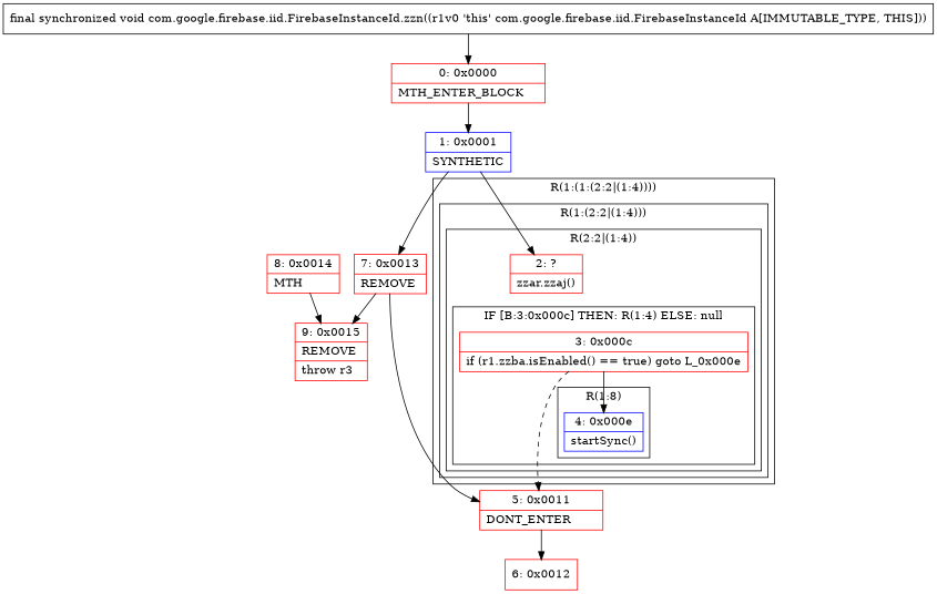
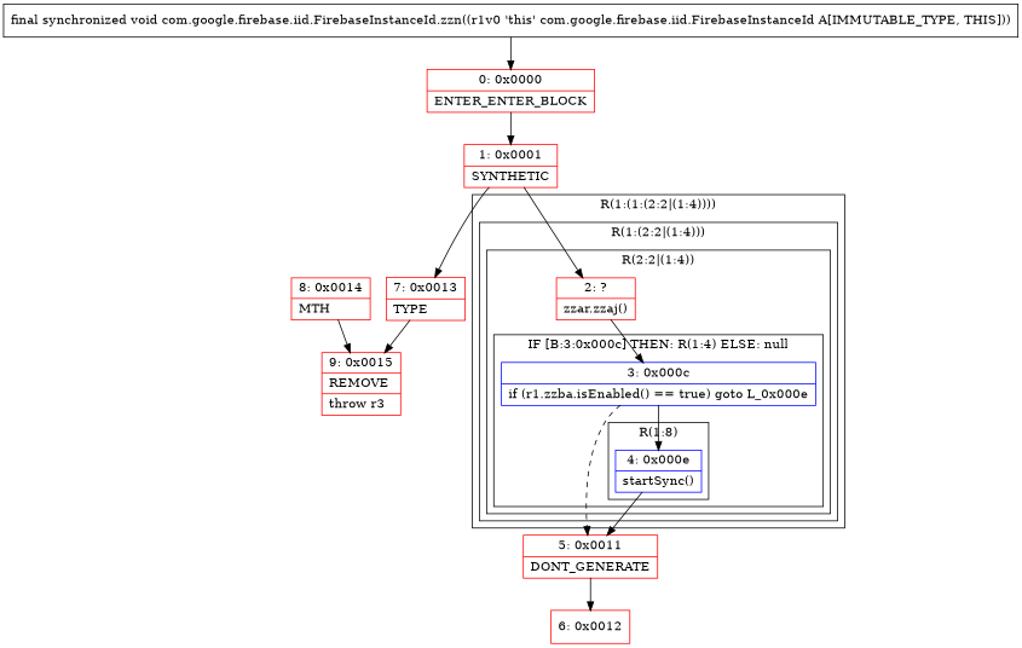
  digraph {
    node [color=red shape=record]
    n1 [color=blue label="{4\:\ 0x000e|startSync()\l}"]
-   n2 [label="{3\:\ 0x000c|if (r1.zzba.isEnabled() == true) goto L_0x000e\l}"]
+   n2 [color=blue label="{3\:\ 0x000c|if (r1.zzba.isEnabled() == true) goto L_0x000e\l}"]
    n3 [label="{2\:\ ?|zzar.zzaj()\l}"]
-   n4 [label="{5\:\ 0x0011|DONT_ENTER\l}"]
+   n4 [label="{5\:\ 0x0011|DONT_GENERATE\l}"]
    n5 [label="{6\:\ 0x0012}"]
-   n6 [label="{0\:\ 0x0000|MTH_ENTER_BLOCK\l}"]
-   n7 [color=blue label="{1\:\ 0x0001|SYNTHETIC\l}"]
-   n8 [label="{7\:\ 0x0013|REMOVE\l}"]
+   n6 [label="{0\:\ 0x0000|ENTER_ENTER_BLOCK\l}"]
+   n7 [label="{1\:\ 0x0001|SYNTHETIC\l}"]
+   n8 [label="{7\:\ 0x0013|TYPE\l}"]
    n9 [label="{9\:\ 0x0015|REMOVE\l|throw r3\l}"]
    n10 [label="{8\:\ 0x0014|MTH\l}"]
    n11 [label="{final synchronized void com.google.firebase.iid.FirebaseInstanceId.zzn((r1v0 'this' com.google.firebase.iid.FirebaseInstanceId A[IMMUTABLE_TYPE, THIS])) }" color=""]
    subgraph cluster_1 {
      label="R(1:(1:(2:2|(1:4))))"
      subgraph cluster_2 {
        label="R(1:(2:2|(1:4)))"
        subgraph cluster_3 {
          label="R(2:2|(1:4))"
          n3
          subgraph cluster_4 {
            label="IF [B:3:0x000c] THEN: R(1:4) ELSE: null"
            n2
            subgraph cluster_5 {
              label="R(1:8)"
              n1
            }
          }
        }
      }
    }
-   n8 -> n4
+   n1 -> n4
    n2 -> n1
    n2 -> n4 [style=dashed]
+   n3 -> n2
    n4 -> n5
    n6 -> n7
    n7 -> n3
    n7 -> n8
    n8 -> n9
    n10 -> n9
    n11 -> n6
  }
